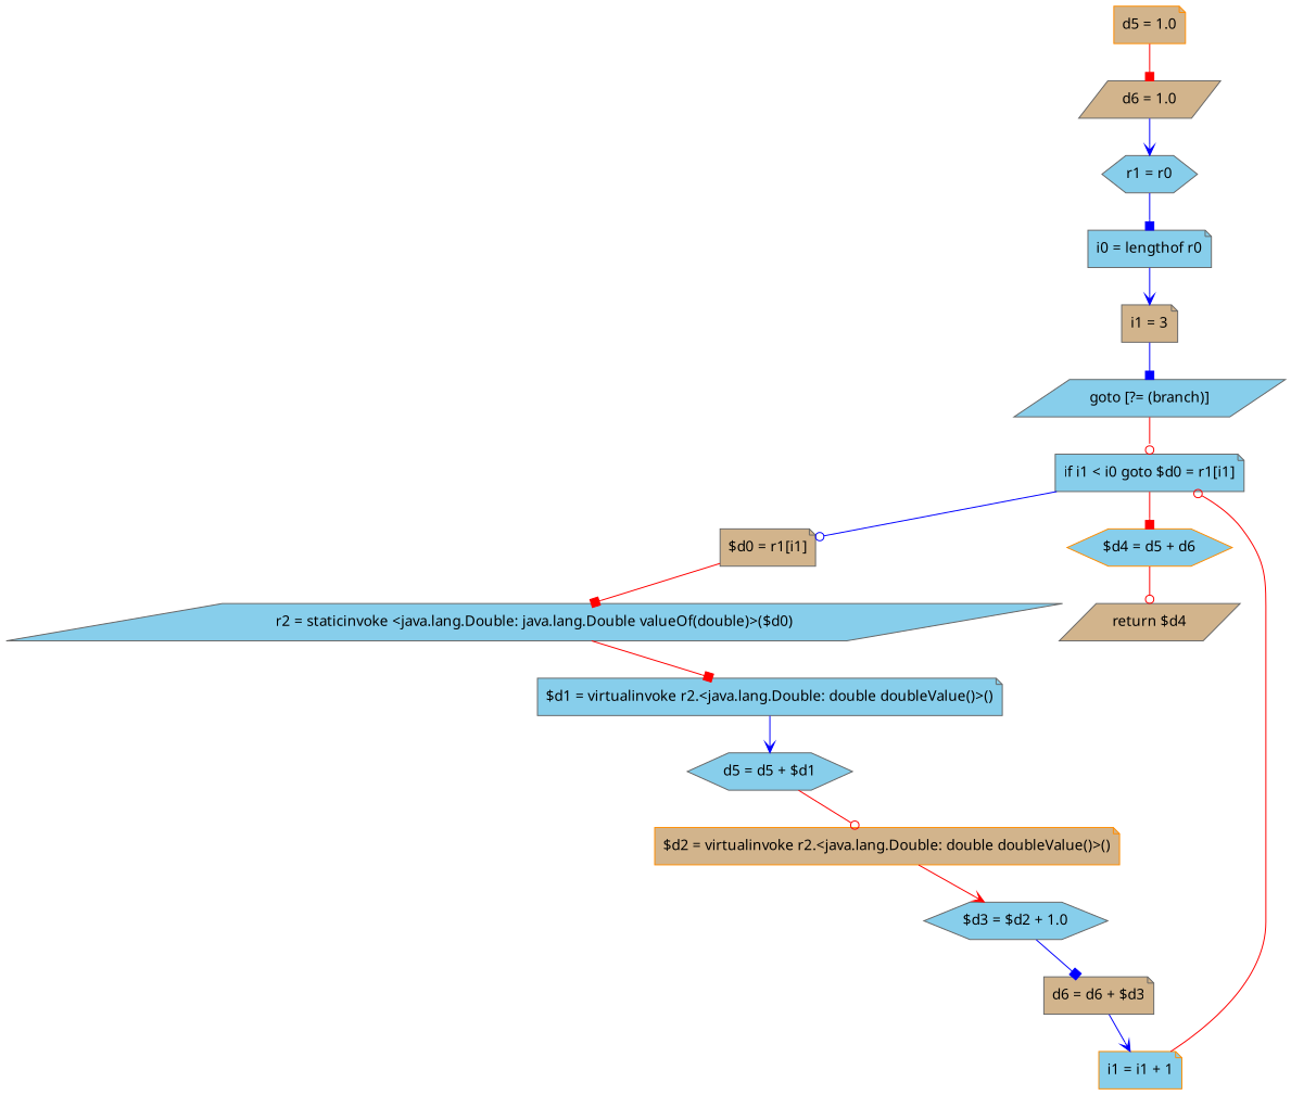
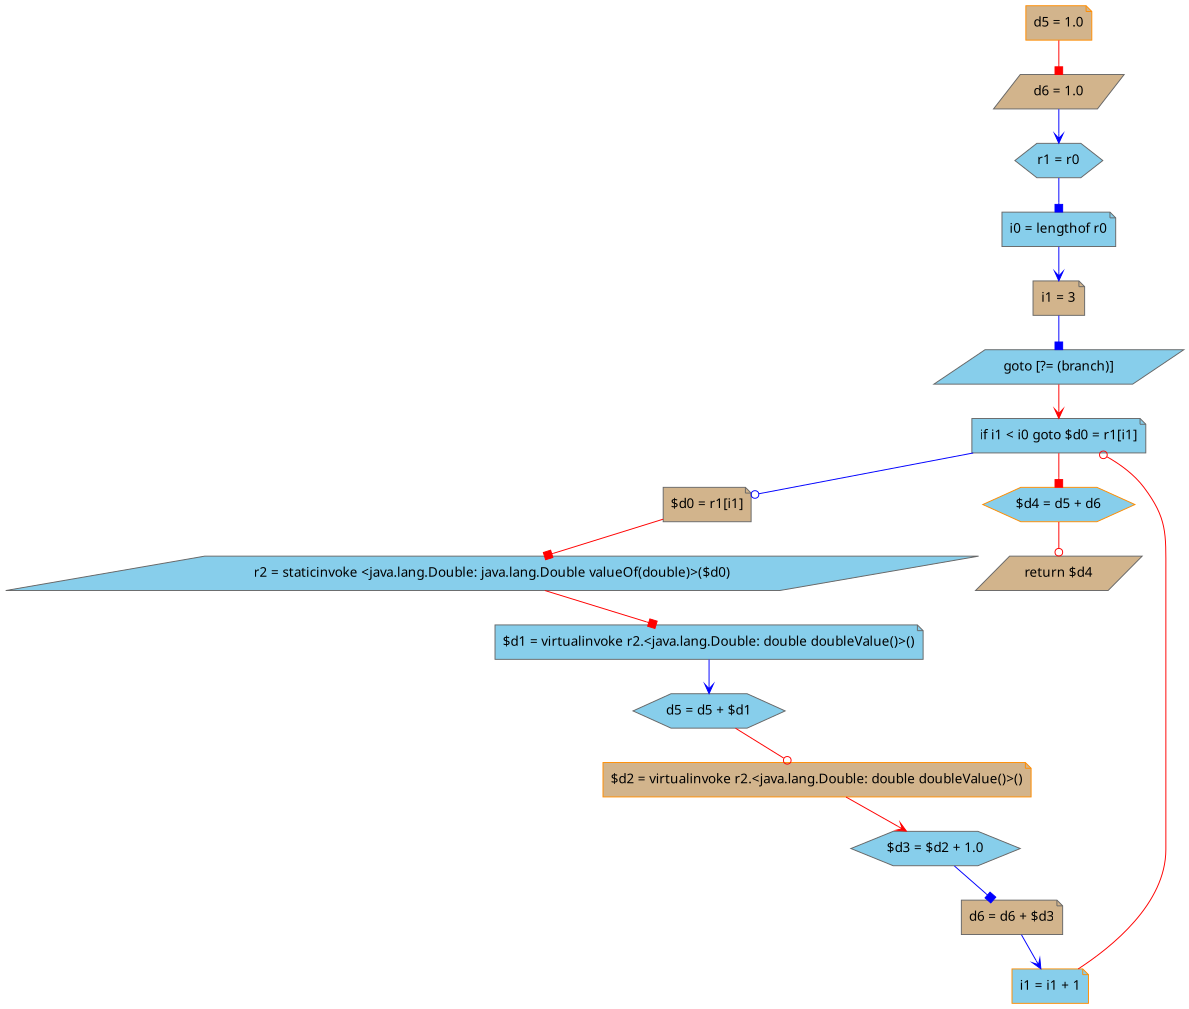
  digraph {
    fontname="Noto Sans"
    node [color=gray40 fillcolor=skyblue fontname="Noto Sans" shape=note style=filled]
    edge [arrowhead=box color=red fontname="Noto Sans"]
    "d5 = 1.0" [color=darkorange fillcolor=tan]
    "d6 = 1.0" [fillcolor=tan shape=parallelogram]
    "r1 = r0" [shape=hexagon]
    "i0 = lengthof r0"
    n5 [fillcolor=tan label="i1 = 3"]
    "goto [?= (branch)]" [shape=parallelogram]
    "if i1 < i0 goto $d0 = r1[i1]"
    "$d0 = r1[i1]" [fillcolor=tan]
    "$d4 = d5 + d6" [color=darkorange shape=hexagon]
    "r2 = staticinvoke <java.lang.Double: java.lang.Double valueOf(double)>($d0)" [shape=parallelogram]
    "$d1 = virtualinvoke r2.<java.lang.Double: double doubleValue()>()"
    "d5 = d5 + $d1" [shape=hexagon]
    "$d2 = virtualinvoke r2.<java.lang.Double: double doubleValue()>()" [color=darkorange fillcolor=tan]
    "$d3 = $d2 + 1.0" [shape=hexagon]
    "d6 = d6 + $d3" [fillcolor=tan]
    "i1 = i1 + 1" [color=darkorange]
    "return $d4" [fillcolor=tan shape=parallelogram]
    "d5 = 1.0" -> "d6 = 1.0"
    "d6 = 1.0" -> "r1 = r0" [arrowhead=vee color=blue]
    "r1 = r0" -> "i0 = lengthof r0" [color=blue]
    "i0 = lengthof r0" -> n5 [arrowhead=vee color=blue]
    n5 -> "goto [?= (branch)]" [color=blue]
-   "goto [?= (branch)]" -> "if i1 < i0 goto $d0 = r1[i1]" [arrowhead=odot]
+   "goto [?= (branch)]" -> "if i1 < i0 goto $d0 = r1[i1]" [arrowhead=vee]
    "if i1 < i0 goto $d0 = r1[i1]" -> "$d0 = r1[i1]" [arrowhead=odot color=blue]
    "if i1 < i0 goto $d0 = r1[i1]" -> "$d4 = d5 + d6"
    "$d0 = r1[i1]" -> "r2 = staticinvoke <java.lang.Double: java.lang.Double valueOf(double)>($d0)"
    "$d4 = d5 + d6" -> "return $d4" [arrowhead=odot]
    "r2 = staticinvoke <java.lang.Double: java.lang.Double valueOf(double)>($d0)" -> "$d1 = virtualinvoke r2.<java.lang.Double: double doubleValue()>()"
    "$d1 = virtualinvoke r2.<java.lang.Double: double doubleValue()>()" -> "d5 = d5 + $d1" [arrowhead=vee color=blue]
    "d5 = d5 + $d1" -> "$d2 = virtualinvoke r2.<java.lang.Double: double doubleValue()>()" [arrowhead=odot]
    "$d2 = virtualinvoke r2.<java.lang.Double: double doubleValue()>()" -> "$d3 = $d2 + 1.0" [arrowhead=vee]
    "$d3 = $d2 + 1.0" -> "d6 = d6 + $d3" [color=blue]
    "d6 = d6 + $d3" -> "i1 = i1 + 1" [arrowhead=vee color=blue]
    "i1 = i1 + 1" -> "if i1 < i0 goto $d0 = r1[i1]" [arrowhead=odot]
  }
